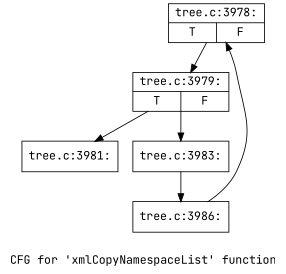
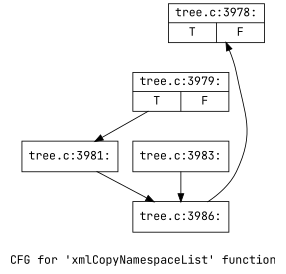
  digraph {
    fontname="JetBrains Mono"
    label="CFG for 'xmlCopyNamespaceList' function"
    node [fontname="JetBrains Mono" shape=record]
    edge [fontname="JetBrains Mono"]
    n1 [label="{tree.c:3978:|{<s0>T|<s1>F}}"]
    n2 [label="{tree.c:3979:|{<s0>T|<s1>F}}"]
    n3 [label="{tree.c:3981:}"]
    n4 [label="{tree.c:3983:}"]
    n5 [label="{tree.c:3986:}"]
-   n1 -> n2
    n2 -> n3
-   n2 -> n4
+   n3 -> n5
    n4 -> n5
    n5 -> n1
  }
